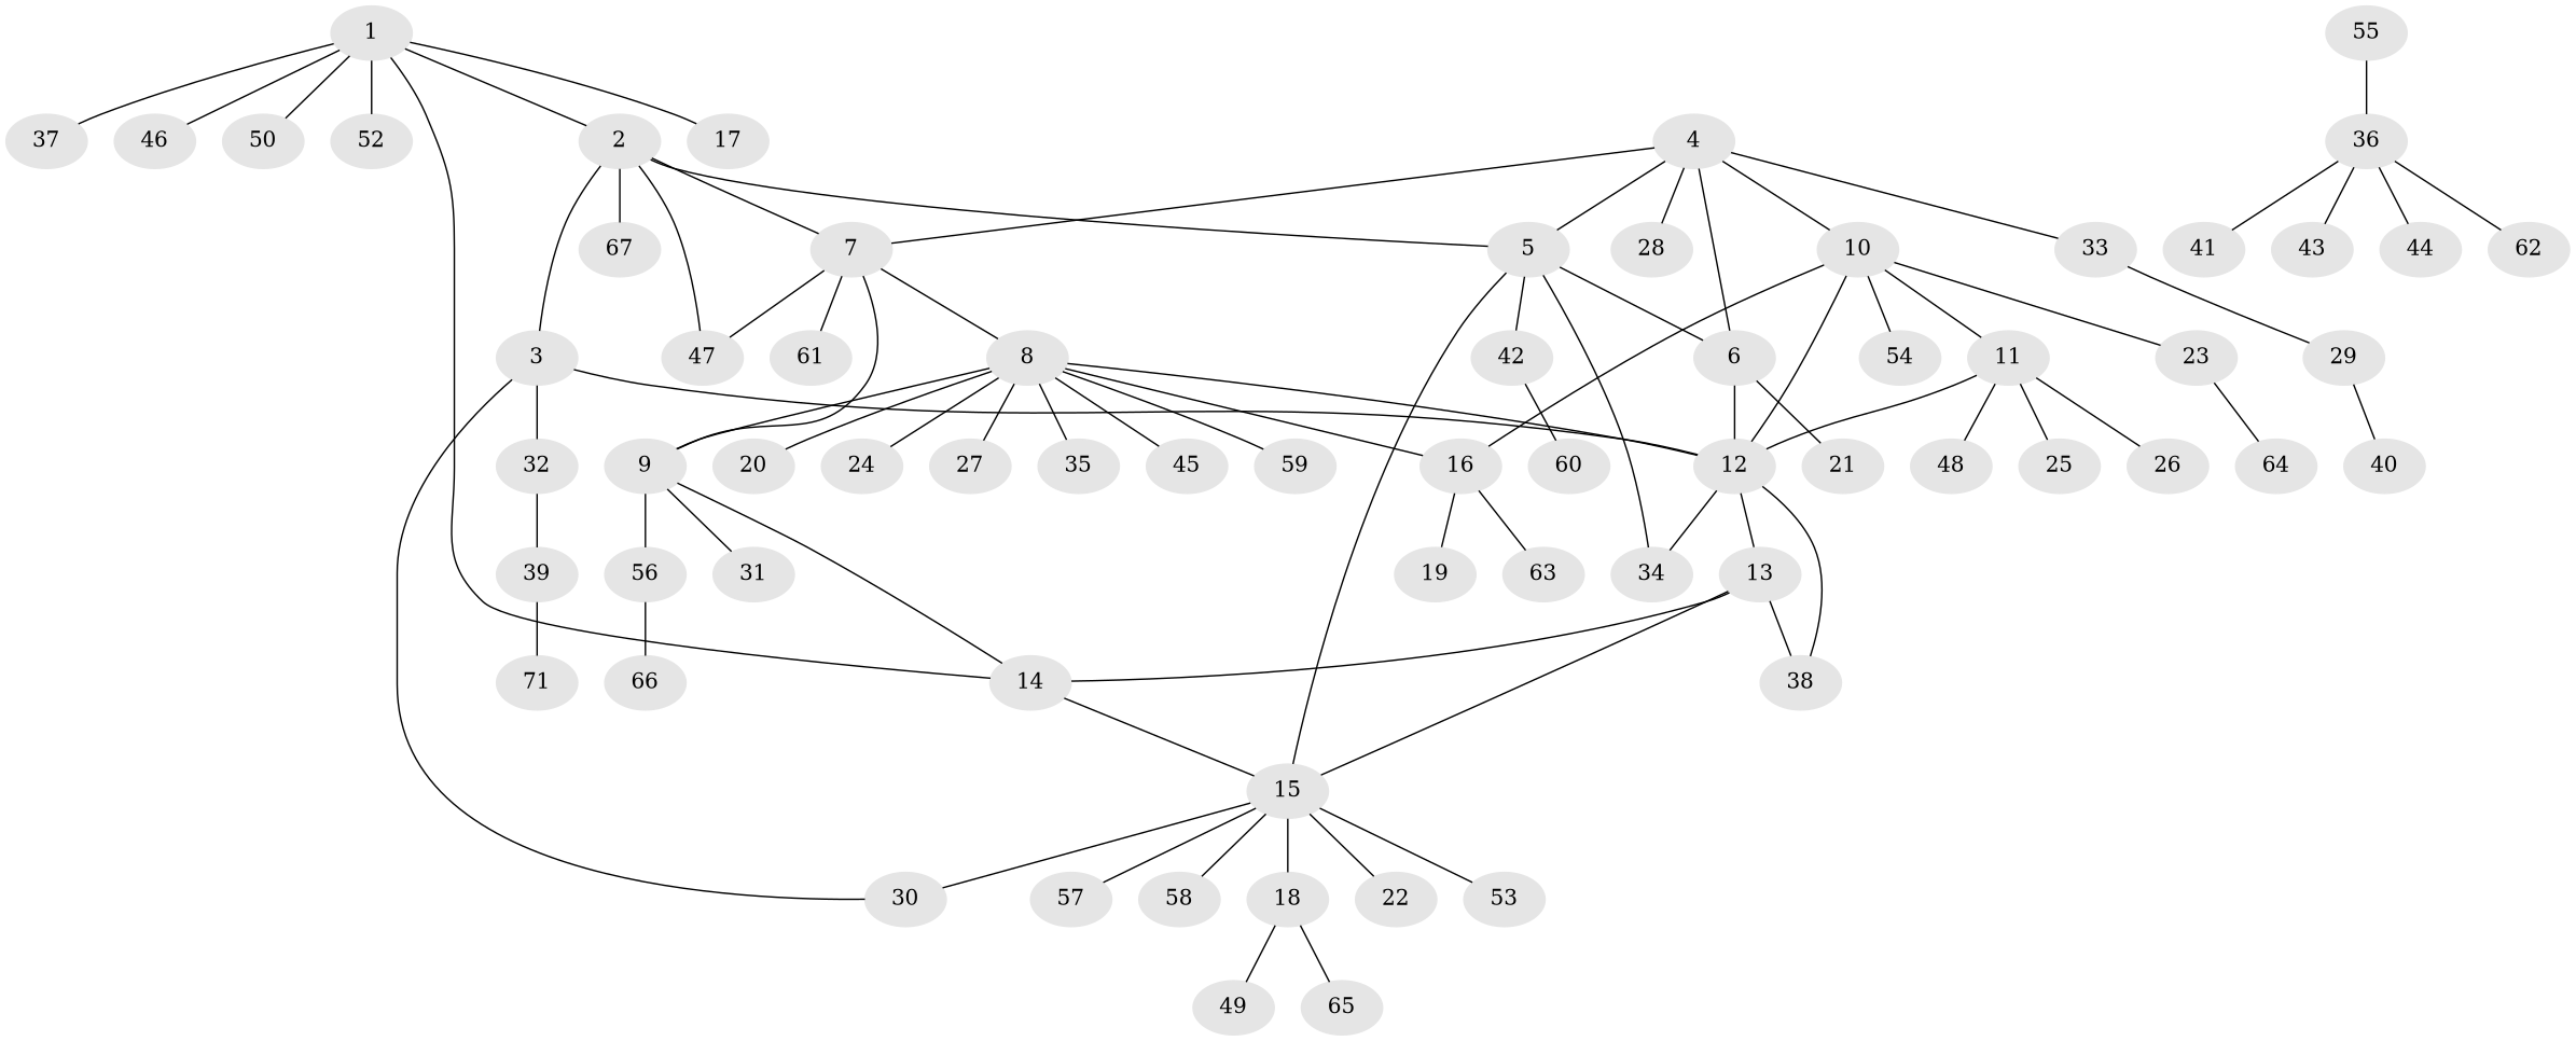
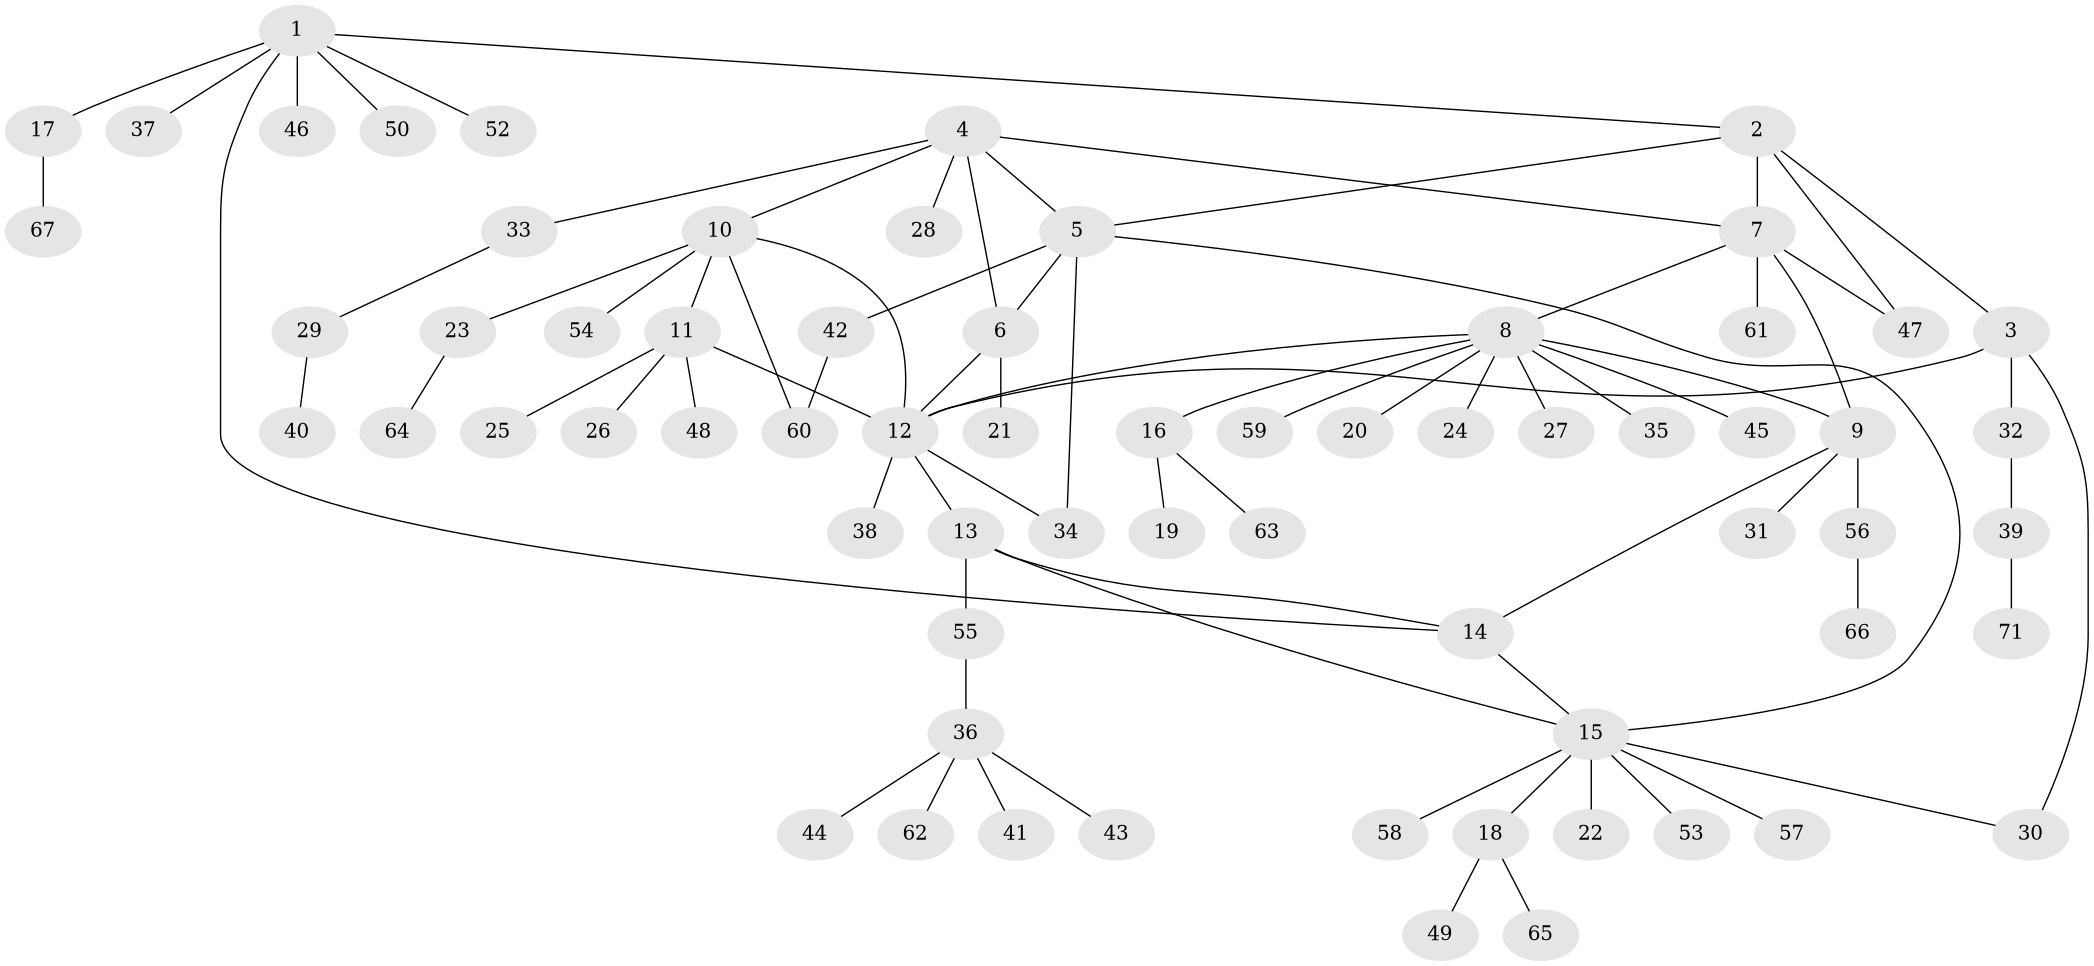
  graph {
    node [color=gray90 style=filled]
    1
    2
    14
    17
    37
    46
    50
    52
    3
    5
    7
    47
    67
    12
    30
    32
    15
    6
    34
    42
    8
    9
    61
    38
    13
    39
    4
    10
    28
    33
    21
    16
    11
    23
    54
    29
    40
    18
    22
    53
    57
    58
    60
    20
    24
    27
    35
    45
    59
    31
    56
    19
    63
    66
    25
    26
    48
    64
    55
    36
    49
    65
    41
    43
    44
    62
    n67 [label=71]
    1 -- 2
    1 -- 14
    1 -- 17
    1 -- 37
    1 -- 46
    1 -- 50
    1 -- 52
    2 -- 3
    2 -- 5
    2 -- 7
    2 -- 47
-   2 -- 67
+   17 -- 67
    14 -- 15
    3 -- 12
    3 -- 30
    3 -- 32
    5 -- 15
    5 -- 6
    5 -- 34
    5 -- 42
    7 -- 47
    7 -- 8
    7 -- 9
    7 -- 61
    12 -- 34
    12 -- 38
    12 -- 13
    32 -- 39
    15 -- 30
    15 -- 18
    15 -- 22
    15 -- 53
    15 -- 57
    15 -- 58
    6 -- 12
    6 -- 21
    42 -- 60
    8 -- 12
    8 -- 9
    8 -- 16
    8 -- 20
    8 -- 24
    8 -- 27
    8 -- 35
    8 -- 45
    8 -- 59
    9 -- 14
    9 -- 31
    9 -- 56
    13 -- 14
    13 -- 15
-   13 -- 38
+   13 -- 55
    39 -- n67
    4 -- 5
    4 -- 7
    4 -- 6
    4 -- 10
    4 -- 28
    4 -- 33
    10 -- 12
-   10 -- 16
+   10 -- 60
    10 -- 11
    10 -- 23
    10 -- 54
    33 -- 29
    16 -- 19
    16 -- 63
    11 -- 12
    11 -- 25
    11 -- 26
    11 -- 48
    23 -- 64
    29 -- 40
    18 -- 49
    18 -- 65
    56 -- 66
    55 -- 36
    36 -- 41
    36 -- 43
    36 -- 44
    36 -- 62
  }
